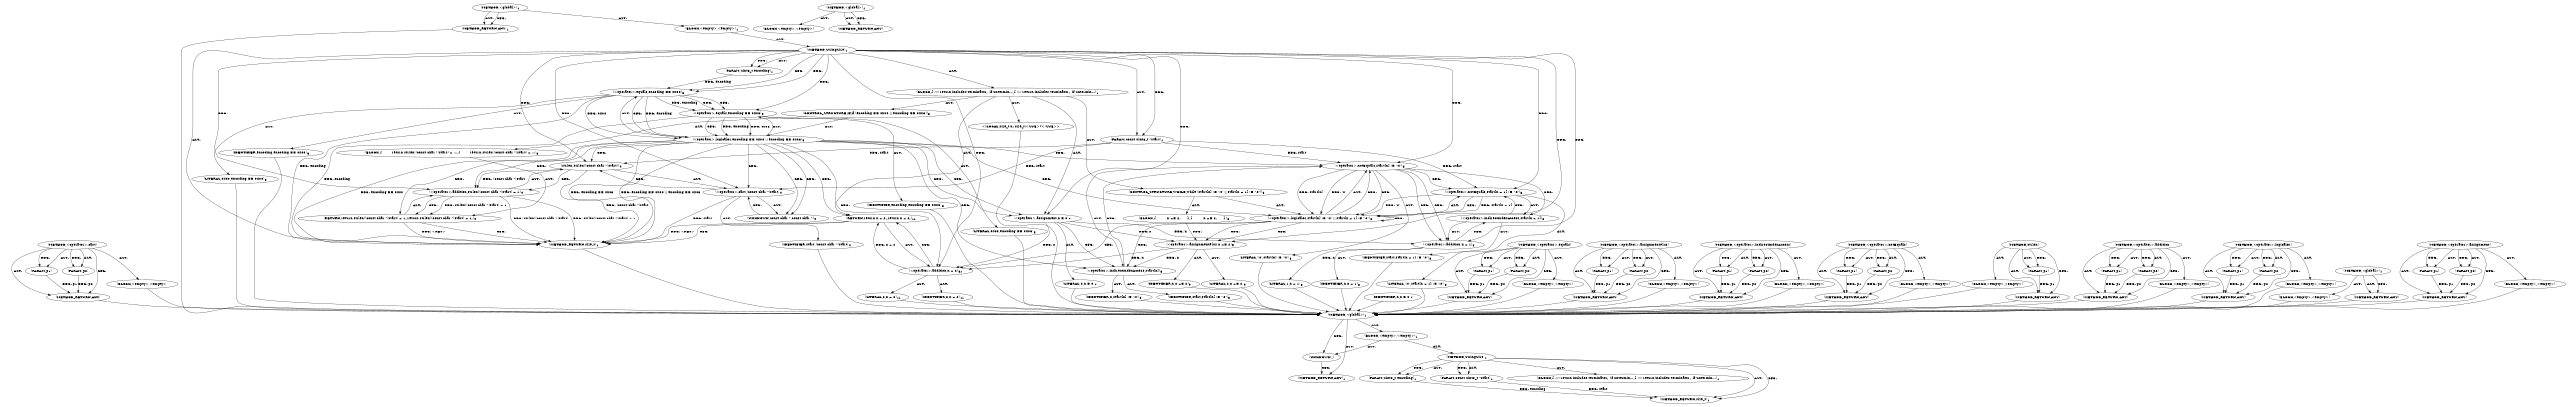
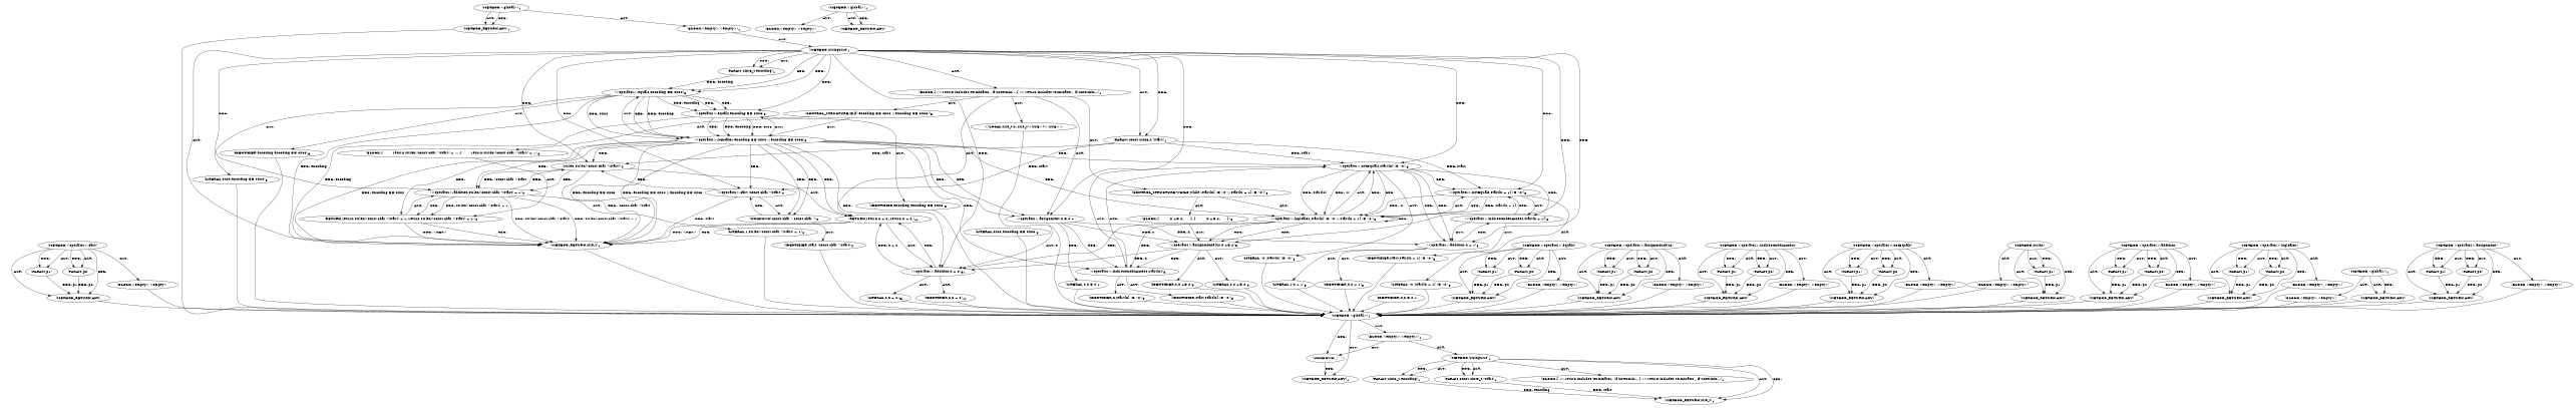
  digraph {
    n1 [label=<(METHOD,&lt;operator&gt;.cast)>]
    n2 [label=<(PARAM,p1)>]
    n3 [label=<(PARAM,p2)>]
    n4 [label=<(BLOCK,&lt;empty&gt;,&lt;empty&gt;)>]
    n5 [label=<(METHOD_RETURN,ANY)>]
    n6 [label=<(METHOD,&lt;global&gt;)<SUB>1</SUB>>]
    n7 [label=<(BLOCK,&lt;empty&gt;,&lt;empty&gt;)<SUB>1</SUB>>]
    n8 [label=<(UNKNOWN,,)>]
    n9 [label=<(METHOD_RETURN,ANY)<SUB>1</SUB>>]
    n10 [label=<(METHOD,&lt;global&gt;)<SUB>1</SUB>>]
    n11 [label=<(BLOCK,&lt;empty&gt;,&lt;empty&gt;)<SUB>1</SUB>>]
    n12 [label=<(METHOD_RETURN,ANY)<SUB>1</SUB>>]
    n13 [label=<(METHOD,StringSize)<SUB>1</SUB>>]
    n14 [label=<(PARAM,const uint8_t *start)<SUB>1</SUB>>]
    n15 [label=<(PARAM,uint8_t encoding)<SUB>1</SUB>>]
    n16 [label=<(BLOCK,{ //// return includes terminator;  if untermin...,{ //// return includes terminator;  if untermin...)<SUB>1</SUB>>]
    n17 [label=<(&lt;operator&gt;.equals,encoding == 0x00)<SUB>3</SUB>>]
    n18 [label=<(&lt;operator&gt;.equals,encoding == 0x03)<SUB>3</SUB>>]
    n19 [label=<(&lt;operator&gt;.addition,strlen((const char *)start) + 1)<SUB>4</SUB>>]
    n20 [label=<(strlen,strlen((const char *)start))<SUB>4</SUB>>]
    n21 [label=<(&lt;operator&gt;.cast,(const char *)start)<SUB>4</SUB>>]
    n22 [label=<(&lt;operator&gt;.assignment,n = 0)<SUB>7</SUB>>]
    n23 [label=<(&lt;operator&gt;.notEquals,start[n] != '\0')<SUB>8</SUB>>]
    n24 [label=<(&lt;operator&gt;.notEquals,start[n + 1] != '\0')<SUB>8</SUB>>]
    n25 [label=<(&lt;operator&gt;.addition,n + 1)<SUB>8</SUB>>]
    n26 [label=<(&lt;operator&gt;.assignmentPlus,n += 2)<SUB>9</SUB>>]
    n27 [label=<(&lt;operator&gt;.addition,n + 2)<SUB>31</SUB>>]
    n28 [label=<(METHOD_RETURN,size_t)<SUB>1</SUB>>]
    n29 [label=<(CONTROL_STRUCTURE,IF,if (encoding == 0x00 || encoding == 0x03))<SUB>3</SUB>>]
    n30 [label="<(LOCAL,size_t n: size_t)<SUB>7</SUB>>"]
    n31 [label=<(CONTROL_STRUCTURE,WHILE,while (start[n] != '\0' || start[n + 1] != '\0'))<SUB>8</SUB>>]
    n32 [label=<(RETURN,return n + 2;,return n + 2;)<SUB>11</SUB>>]
    n33 [label=<(&lt;operator&gt;.logicalOr,encoding == 0x00 || encoding == 0x03)<SUB>3</SUB>>]
    n34 [label=<(IDENTIFIER,encoding,encoding == 0x00)<SUB>3</SUB>>]
    n35 [label=<(LITERAL,0x00,encoding == 0x00)<SUB>3</SUB>>]
    n36 [label=<(IDENTIFIER,encoding,encoding == 0x03)<SUB>3</SUB>>]
    n37 [label=<(LITERAL,0x03,encoding == 0x03)<SUB>3</SUB>>]
    n38 [label=<(RETURN,return strlen((const char *)start) + 1;,return strlen((const char *)start) + 1;)<SUB>4</SUB>>]
+   n39 [label=<(LITERAL,1,strlen((const char *)start) + 1)<SUB>4</SUB>>]
    n40 [label=<(UNKNOWN,const char *,const char *)<SUB>4</SUB>>]
    n41 [label=<(IDENTIFIER,start,(const char *)start)<SUB>4</SUB>>]
    n42 [label=<(&lt;operator&gt;.indirectIndexAccess,start[n])<SUB>8</SUB>>]
    n43 [label=<(LITERAL,0,n = 0)<SUB>7</SUB>>]
    n44 [label=<(&lt;operator&gt;.logicalOr,start[n] != '\0' || start[n + 1] != '\0')<SUB>8</SUB>>]
    n45 [label=<(LITERAL,'\0',start[n] != '\0')<SUB>8</SUB>>]
    n46 [label=<(&lt;operator&gt;.indirectIndexAccess,start[n + 1])<SUB>8</SUB>>]
    n47 [label=<(LITERAL,'\0',start[n + 1] != '\0')<SUB>8</SUB>>]
    n48 [label=<(IDENTIFIER,n,n + 1)<SUB>8</SUB>>]
    n49 [label=<(LITERAL,1,n + 1)<SUB>8</SUB>>]
    n50 [label=<(IDENTIFIER,n,n += 2)<SUB>9</SUB>>]
    n51 [label=<(LITERAL,2,n += 2)<SUB>9</SUB>>]
    n52 [label=<(IDENTIFIER,n,n + 2)<SUB>11</SUB>>]
-   n53 [label=<(LITERAL,2,n + 2)<SUB>11</SUB>>]
+   n53 [label=<(LITERAL,2,n + 2)<SUB>61</SUB>>]
    n54 [label=<(BLOCK,{         return strlen((const char *)start) + ...,{         return strlen((const char *)start) + ...)<SUB>3</SUB>>]
    n55 [label=<(BLOCK,{          n += 2;      },{          n += 2;      })<SUB>8</SUB>>]
    n56 [label=<(IDENTIFIER,start,start[n] != '\0')<SUB>8</SUB>>]
    n57 [label=<(IDENTIFIER,n,start[n] != '\0')<SUB>8</SUB>>]
    n58 [label=<(IDENTIFIER,n,n = 0)<SUB>7</SUB>>]
    n59 [label=<(IDENTIFIER,start,start[n + 1] != '\0')<SUB>8</SUB>>]
    n60 [label=<(METHOD,&lt;operator&gt;.equals)>]
    n61 [label=<(PARAM,p1)>]
    n62 [label=<(PARAM,p2)>]
    n63 [label=<(BLOCK,&lt;empty&gt;,&lt;empty&gt;)>]
    n64 [label=<(METHOD_RETURN,ANY)>]
    n65 [label=<(METHOD,&lt;operator&gt;.assignmentPlus)>]
    n66 [label=<(PARAM,p1)>]
    n67 [label=<(PARAM,p2)>]
    n68 [label=<(BLOCK,&lt;empty&gt;,&lt;empty&gt;)>]
    n69 [label=<(METHOD_RETURN,ANY)>]
    n70 [label=<(METHOD,&lt;operator&gt;.indirectIndexAccess)>]
    n71 [label=<(PARAM,p1)>]
    n72 [label=<(PARAM,p2)>]
    n73 [label=<(BLOCK,&lt;empty&gt;,&lt;empty&gt;)>]
    n74 [label=<(METHOD_RETURN,ANY)>]
    n75 [label=<(METHOD,&lt;operator&gt;.notEquals)>]
    n76 [label=<(PARAM,p1)>]
    n77 [label=<(PARAM,p2)>]
    n78 [label=<(BLOCK,&lt;empty&gt;,&lt;empty&gt;)>]
    n79 [label=<(METHOD_RETURN,ANY)>]
    n80 [label=<(METHOD,strlen)>]
    n81 [label=<(PARAM,p1)>]
    n82 [label=<(BLOCK,&lt;empty&gt;,&lt;empty&gt;)>]
    n83 [label=<(METHOD_RETURN,ANY)>]
    n84 [label=<(METHOD,&lt;operator&gt;.addition)>]
    n85 [label=<(PARAM,p1)>]
    n86 [label=<(PARAM,p2)>]
    n87 [label=<(BLOCK,&lt;empty&gt;,&lt;empty&gt;)>]
    n88 [label=<(METHOD_RETURN,ANY)>]
    n89 [label=<(METHOD,&lt;operator&gt;.logicalOr)>]
    n90 [label=<(PARAM,p1)>]
    n91 [label=<(PARAM,p2)>]
    n92 [label=<(BLOCK,&lt;empty&gt;,&lt;empty&gt;)>]
    n93 [label=<(METHOD_RETURN,ANY)>]
    n94 [label=<(METHOD,&lt;global&gt;)<SUB>1</SUB>>]
    n95 [label=<(BLOCK,&lt;empty&gt;,&lt;empty&gt;)>]
    n96 [label=<(METHOD_RETURN,ANY)>]
    n97 [label=<(METHOD,&lt;operator&gt;.assignment)>]
    n98 [label=<(PARAM,p1)>]
    n99 [label=<(PARAM,p2)>]
    n100 [label=<(BLOCK,&lt;empty&gt;,&lt;empty&gt;)>]
    n101 [label=<(METHOD_RETURN,ANY)>]
    n102 [label=<(METHOD,StringSize)<SUB>1</SUB>>]
    n103 [label=<(PARAM,const uint8_t *start)<SUB>1</SUB>>]
    n104 [label=<(PARAM,uint8_t encoding)<SUB>1</SUB>>]
    n105 [label=<(BLOCK,{ //// return includes terminator;  if untermin...,{ //// return includes terminator;  if untermin...)<SUB>1</SUB>>]
    n106 [label=<(METHOD_RETURN,size_t)<SUB>1</SUB>>]
    n107 [label=<(METHOD,&lt;global&gt;)<SUB>1</SUB>>]
    n108 [label=<(BLOCK,&lt;empty&gt;,&lt;empty&gt;)>]
    n109 [label=<(METHOD_RETURN,ANY)>]
    n1 -> n2 [label="AST: "]
    n1 -> n2 [label="DDG: "]
    n1 -> n3 [label="AST: "]
    n1 -> n3 [label="DDG: "]
    n1 -> n4 [label="AST: "]
    n1 -> n5 [label="AST: "]
    n1 -> n5 [label="CFG: "]
    n2 -> n5 [label="DDG: p1"]
    n3 -> n5 [label="DDG: p2"]
    n4 -> n6
    n5 -> n6
    n6 -> n7 [label="AST: "]
    n6 -> n8 [label="CFG: "]
    n6 -> n9 [label="AST: "]
    n7 -> n8 [label="AST: "]
    n7 -> n102 [label="AST: "]
    n8 -> n9 [label="CFG: "]
    n10 -> n11 [label="AST: "]
    n10 -> n12 [label="AST: "]
    n10 -> n12 [label="CFG: "]
    n11 -> n13 [label="AST: "]
    n12 -> n6
    n13 -> n14 [label="AST: "]
    n13 -> n14 [label="DDG: "]
    n13 -> n15 [label="AST: "]
    n13 -> n15 [label="DDG: "]
    n13 -> n16 [label="AST: "]
    n13 -> n17 [label="CFG: "]
    n13 -> n17 [label="DDG: "]
    n13 -> n18 [label="DDG: "]
    n13 -> n19 [label="DDG: "]
    n13 -> n20 [label="DDG: "]
    n13 -> n21 [label="DDG: "]
    n13 -> n22 [label="DDG: "]
    n13 -> n23 [label="DDG: "]
    n13 -> n24 [label="DDG: "]
    n13 -> n25 [label="DDG: "]
    n13 -> n26 [label="DDG: "]
    n13 -> n27 [label="DDG: "]
    n13 -> n28 [label="AST: "]
    n14 -> n20 [label="DDG: start"]
    n14 -> n21 [label="DDG: start"]
    n14 -> n23 [label="DDG: start"]
    n14 -> n24 [label="DDG: start"]
    n15 -> n17 [label="DDG: encoding"]
    n16 -> n22 [label="AST: "]
    n16 -> n29 [label="AST: "]
    n16 -> n30 [label="AST: "]
    n16 -> n31 [label="AST: "]
    n16 -> n32 [label="AST: "]
    n17 -> n18 [label="CFG: "]
    n17 -> n18 [label="DDG: encoding"]
    n17 -> n18 [label="CDG: "]
    n17 -> n28 [label="DDG: encoding"]
    n17 -> n33 [label="CFG: "]
    n17 -> n33 [label="DDG: encoding"]
    n17 -> n33 [label="DDG: 0x00"]
    n17 -> n34 [label="AST: "]
    n17 -> n35 [label="AST: "]
    n18 -> n28 [label="DDG: encoding"]
    n18 -> n33 [label="CFG: "]
    n18 -> n33 [label="DDG: encoding"]
    n18 -> n33 [label="DDG: 0x03"]
    n18 -> n36 [label="AST: "]
-   n18 -> n37 [label="AST: "]
-   n19 -> n20 [label="AST: "]
+   n19 -> n20 [label="DDG: "]
    n19 -> n28 [label="DDG: strlen((const char *)start)"]
    n19 -> n28 [label="DDG: strlen((const char *)start) + 1"]
    n19 -> n38 [label="CFG: "]
    n19 -> n38 [label="DDG: strlen((const char *)start) + 1"]
+   n19 -> n39 [label="AST: "]
    n20 -> n19 [label="CFG: "]
    n20 -> n19 [label="DDG: (const char *)start"]
-   n20 -> n21 [label="AST: "]
+   n20 -> n32 [label="AST: "]
    n20 -> n28 [label="DDG: (const char *)start"]
    n21 -> n20 [label="CFG: "]
    n21 -> n28 [label="DDG: start"]
    n21 -> n40 [label="AST: "]
-   n21 -> n41 [label="AST: "]
+   n40 -> n41 [label="AST: "]
    n22 -> n25 [label="DDG: n"]
    n22 -> n26 [label="DDG: n"]
-   n22 -> n27 [label="DDG: n"]
+   n22 -> n27 [label="AST: n"]
    n22 -> n42 [label="CFG: "]
-   n22 -> n43 [label="AST: "]
+   n22 -> n43 [label="DDG: "]
    n23 -> n24 [label="CDG: "]
    n23 -> n25 [label="CFG: "]
    n23 -> n25 [label="CDG: "]
    n23 -> n42 [label="AST: "]
    n23 -> n44 [label="CFG: "]
    n23 -> n44 [label="DDG: start[n]"]
    n23 -> n44 [label="DDG: '\0'"]
    n23 -> n45 [label="AST: "]
    n23 -> n46 [label="CDG: "]
    n24 -> n44 [label="CFG: "]
    n24 -> n44 [label="DDG: start[n + 1]"]
    n24 -> n44 [label="DDG: '\0'"]
    n24 -> n46 [label="AST: "]
    n24 -> n47 [label="AST: "]
    n25 -> n46 [label="CFG: "]
    n25 -> n48 [label="AST: "]
-   n25 -> n49 [label="DDG: n"]
+   n25 -> n49 [label="AST: "]
    n26 -> n27 [label="DDG: n"]
-   n26 -> n42 [label="DDG: n"]
+   n26 -> n42 [label="CFG: "]
    n26 -> n50 [label="AST: "]
    n26 -> n51 [label="AST: "]
    n27 -> n32 [label="CFG: "]
    n27 -> n32 [label="DDG: n + 2"]
    n27 -> n52 [label="AST: "]
    n27 -> n53 [label="AST: "]
    n28 -> n6
    n29 -> n33 [label="AST: "]
    n29 -> n54 [label="AST: "]
    n30 -> n6
    n31 -> n44 [label="AST: "]
    n31 -> n55 [label="AST: "]
    n32 -> n27 [label="AST: "]
    n32 -> n28 [label="CFG: "]
    n32 -> n28 [label="DDG: &lt;RET&gt;"]
    n33 -> n17 [label="AST: "]
    n33 -> n18 [label="AST: "]
-   n33 -> n19 [label="CDG: "]
+   n33 -> n19 [label="CFG: "]
    n33 -> n20 [label="CDG: "]
    n33 -> n21 [label="CDG: "]
    n33 -> n22 [label="CFG: "]
    n33 -> n22 [label="CDG: "]
    n33 -> n23 [label="CDG: "]
    n33 -> n27 [label="CDG: "]
    n33 -> n28 [label="DDG: encoding == 0x00"]
    n33 -> n28 [label="DDG: encoding == 0x03"]
    n33 -> n28 [label="DDG: encoding == 0x00 || encoding == 0x03"]
    n33 -> n32 [label="CDG: "]
    n33 -> n38 [label="CDG: "]
    n33 -> n40 [label="CFG: "]
    n33 -> n40 [label="CDG: "]
    n33 -> n42 [label="CDG: "]
    n33 -> n44 [label="CDG: "]
    n34 -> n6
    n35 -> n6
    n36 -> n6
    n37 -> n6
    n38 -> n19 [label="AST: "]
    n38 -> n28 [label="CFG: "]
    n38 -> n28 [label="DDG: &lt;RET&gt;"]
+   n39 -> n6
    n40 -> n21 [label="CFG: "]
    n41 -> n6
    n42 -> n23 [label="CFG: "]
    n42 -> n56 [label="AST: "]
    n42 -> n57 [label="AST: "]
    n43 -> n6
    n44 -> n23 [label="AST: "]
    n44 -> n23 [label="CDG: "]
    n44 -> n24 [label="AST: "]
    n44 -> n26 [label="CFG: "]
    n44 -> n26 [label="CDG: "]
    n44 -> n27 [label="CFG: "]
    n44 -> n42 [label="CDG: "]
    n44 -> n44 [label="CDG: "]
    n45 -> n6
    n46 -> n24 [label="CFG: "]
    n46 -> n25 [label="AST: "]
    n46 -> n59 [label="AST: "]
    n47 -> n6
    n48 -> n6
    n49 -> n6
    n50 -> n6
    n51 -> n6
    n52 -> n6
    n53 -> n6
    n54 -> n38 [label="AST: "]
-   n55 -> n26 [label="DDG: "]
+   n55 -> n26 [label="AST: "]
    n56 -> n6
    n57 -> n6
    n58 -> n6
    n59 -> n6
    n60 -> n61 [label="AST: "]
    n60 -> n61 [label="DDG: "]
    n60 -> n62 [label="AST: "]
    n60 -> n62 [label="DDG: "]
    n60 -> n63 [label="AST: "]
    n60 -> n64 [label="AST: "]
    n60 -> n64 [label="CFG: "]
    n61 -> n64 [label="DDG: p1"]
    n62 -> n64 [label="DDG: p2"]
    n63 -> n6
    n64 -> n6
    n65 -> n66 [label="AST: "]
    n65 -> n66 [label="DDG: "]
    n65 -> n67 [label="AST: "]
    n65 -> n67 [label="DDG: "]
    n65 -> n68 [label="AST: "]
    n65 -> n69 [label="AST: "]
    n65 -> n69 [label="CFG: "]
    n66 -> n69 [label="DDG: p1"]
    n67 -> n69 [label="DDG: p2"]
    n68 -> n6
    n69 -> n6
    n70 -> n71 [label="AST: "]
    n70 -> n71 [label="DDG: "]
    n70 -> n72 [label="AST: "]
    n70 -> n72 [label="DDG: "]
    n70 -> n73 [label="AST: "]
    n70 -> n74 [label="AST: "]
    n70 -> n74 [label="CFG: "]
    n71 -> n74 [label="DDG: p1"]
    n72 -> n74 [label="DDG: p2"]
    n73 -> n6
    n74 -> n6
    n75 -> n76 [label="AST: "]
    n75 -> n76 [label="DDG: "]
    n75 -> n77 [label="AST: "]
    n75 -> n77 [label="DDG: "]
    n75 -> n78 [label="AST: "]
    n75 -> n79 [label="AST: "]
    n75 -> n79 [label="CFG: "]
    n76 -> n79 [label="DDG: p1"]
    n77 -> n79 [label="DDG: p2"]
    n78 -> n6
    n79 -> n6
    n80 -> n81 [label="AST: "]
    n80 -> n81 [label="DDG: "]
    n80 -> n82 [label="AST: "]
    n80 -> n83 [label="AST: "]
    n80 -> n83 [label="CFG: "]
    n81 -> n83 [label="DDG: p1"]
    n82 -> n6
    n83 -> n6
    n84 -> n85 [label="AST: "]
    n84 -> n85 [label="DDG: "]
    n84 -> n86 [label="AST: "]
    n84 -> n86 [label="DDG: "]
    n84 -> n87 [label="AST: "]
    n84 -> n88 [label="AST: "]
    n84 -> n88 [label="CFG: "]
    n85 -> n88 [label="DDG: p1"]
    n86 -> n88 [label="DDG: p2"]
    n87 -> n6
    n88 -> n6
    n89 -> n90 [label="AST: "]
    n89 -> n90 [label="DDG: "]
    n89 -> n91 [label="AST: "]
    n89 -> n91 [label="DDG: "]
    n89 -> n92 [label="AST: "]
    n89 -> n93 [label="AST: "]
    n89 -> n93 [label="CFG: "]
    n90 -> n93 [label="DDG: p1"]
    n91 -> n93 [label="DDG: p2"]
    n92 -> n6
    n93 -> n6
    n94 -> n95 [label="AST: "]
    n94 -> n96 [label="AST: "]
    n94 -> n96 [label="CFG: "]
    n95 -> n6
    n96 -> n6
    n97 -> n98 [label="AST: "]
    n97 -> n98 [label="DDG: "]
    n97 -> n99 [label="AST: "]
    n97 -> n99 [label="DDG: "]
    n97 -> n100 [label="AST: "]
    n97 -> n101 [label="AST: "]
    n97 -> n101 [label="CFG: "]
    n98 -> n101 [label="DDG: p1"]
    n99 -> n101 [label="DDG: p2"]
    n100 -> n6
    n101 -> n6
    n102 -> n103 [label="AST: "]
    n102 -> n103 [label="DDG: "]
    n102 -> n104 [label="AST: "]
    n102 -> n104 [label="DDG: "]
    n102 -> n105 [label="AST: "]
    n102 -> n106 [label="AST: "]
    n102 -> n106 [label="CFG: "]
    n103 -> n106 [label="DDG: start"]
    n104 -> n106 [label="DDG: encoding"]
    n107 -> n108 [label="AST: "]
    n107 -> n109 [label="AST: "]
    n107 -> n109 [label="CFG: "]
  }
